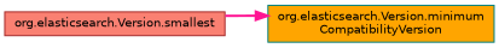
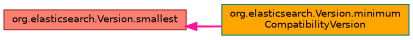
  digraph {
    rankdir=LR
    node [fontname=Helvetica fontsize=10 shape=record style=filled]
    n1 [color=brown fillcolor=salmon fontcolor=black height=0.2 label="org.elasticsearch.Version.smallest" width=0.4]
    n2 [color=teal fillcolor=orange height=0.2 label="org.elasticsearch.Version.minimum\lCompatibilityVersion" width=0.4]
-   n2 -> n1 [color=deeppink dir=back fontname=Helvetica fontsize=10 labelfontname=Helvetica labelfontsize=10 style=bold]
+   n1 -> n2 [color=deeppink dir=back fontname=Helvetica fontsize=10 labelfontname=Helvetica labelfontsize=10 style=bold]
  }
